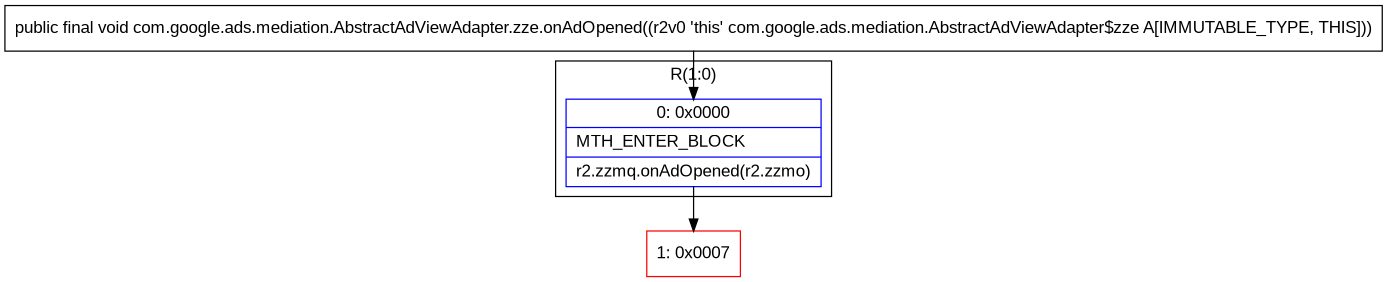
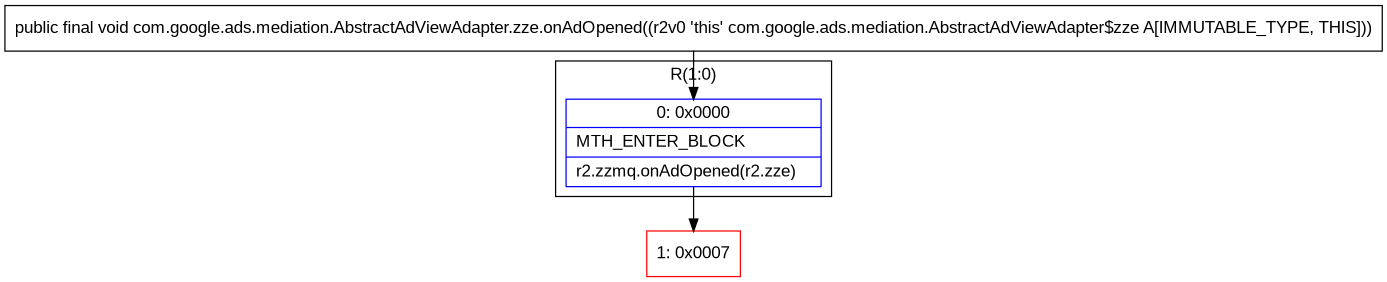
  digraph {
    fontname="Liberation Sans"
    node [shape=record fontname="Liberation Sans"]
    edge [fontname="Liberation Sans"]
-   n1 [color=blue label="{0\:\ 0x0000|MTH_ENTER_BLOCK\l|r2.zzmq.onAdOpened(r2.zzmo)\l}"]
+   n1 [color=blue label="{0\:\ 0x0000|MTH_ENTER_BLOCK\l|r2.zzmq.onAdOpened(r2.zze)\l}"]
    n2 [color=red label="{1\:\ 0x0007}"]
    n3 [label="{public final void com.google.ads.mediation.AbstractAdViewAdapter.zze.onAdOpened((r2v0 'this' com.google.ads.mediation.AbstractAdViewAdapter$zze A[IMMUTABLE_TYPE, THIS])) }"]
    subgraph cluster_1 {
      label="R(1:0)"
      n1
    }
    n1 -> n2
    n3 -> n1
  }
